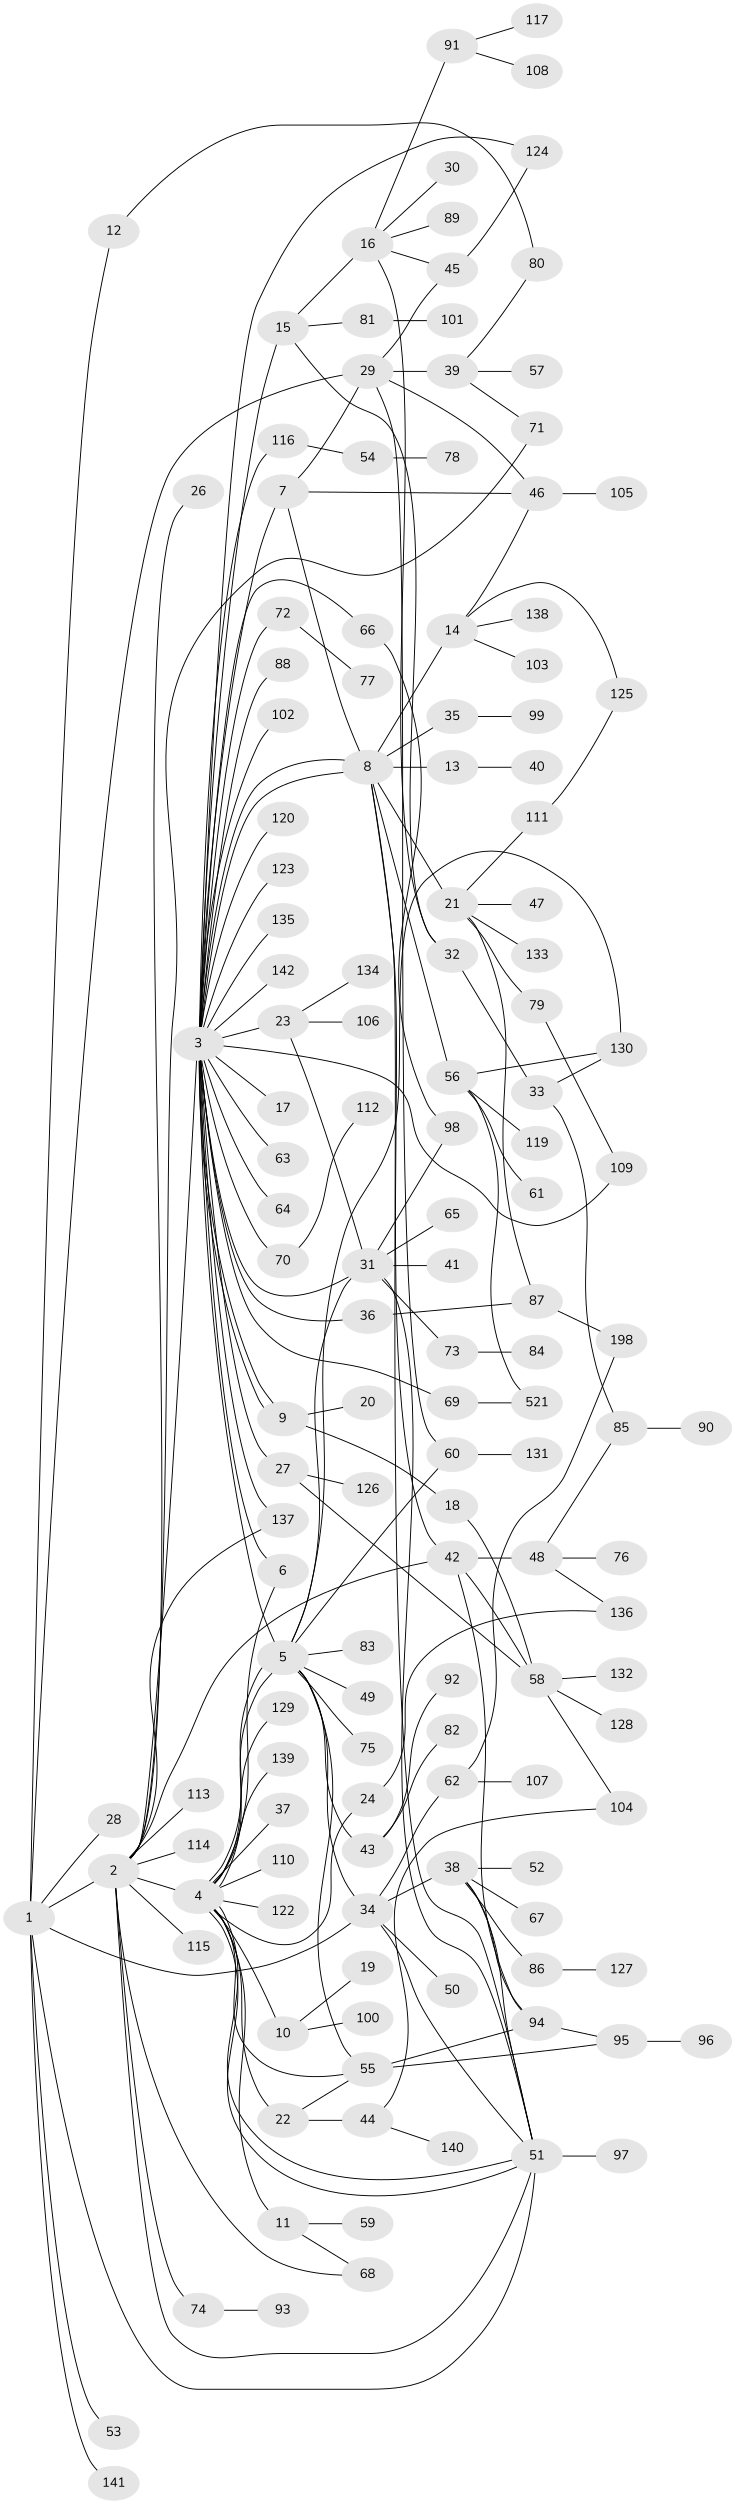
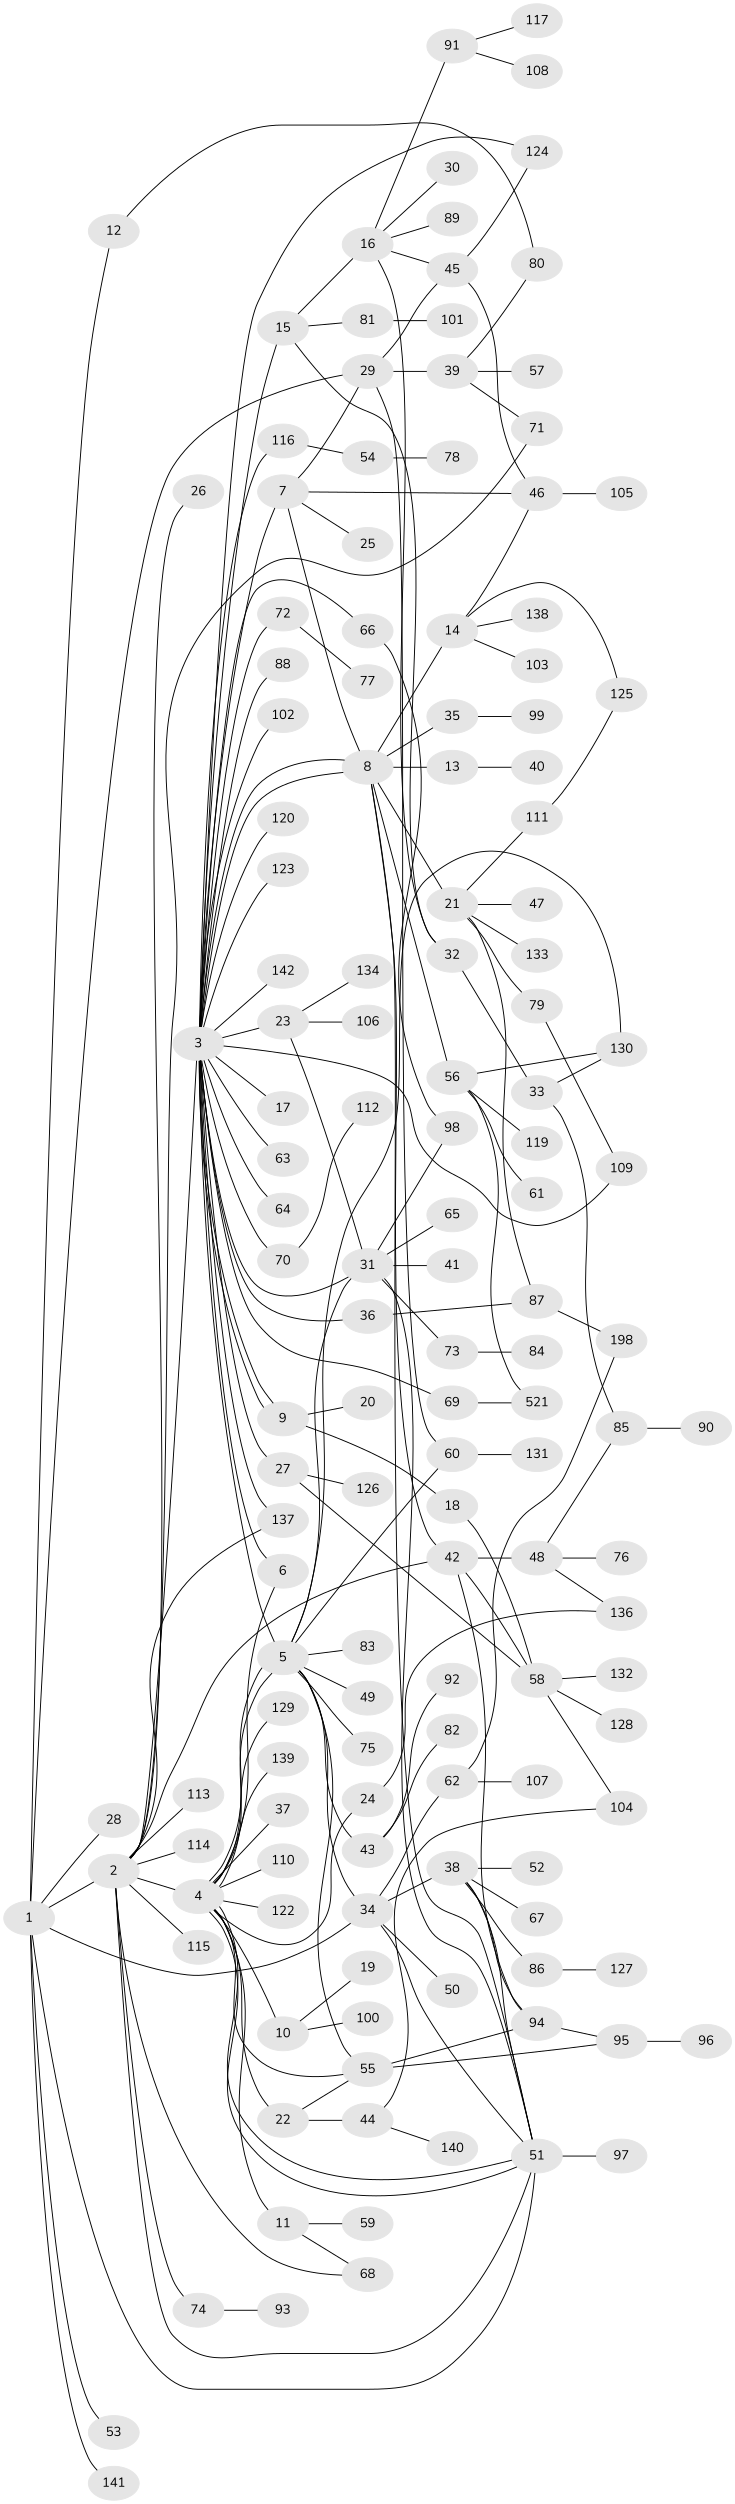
  graph {
    fontname=Nunito
    rankdir=LR
    node [color=gray90 fontname=Nunito style=filled]
    edge [fontname=Nunito]
    1
    2
    12
    28
    29
    34
    51
    53
    141
    3
    4
    26
    42
    71
    74
    113
    114
    115
    137
    68
    80
    60
    46
    45
    39
    38
    50
    62
    97
    5
    6
    7
    8
    9
    15
    17
    23
    27
    31
    36
    63
    64
    66
    69
    70
    72
    88
    102
    109
    116
    120
    123
    124
-   135
    142
    11
    10
    22
    24
    37
    55
    110
    122
    129
    139
    59
    58
    94
    48
    93
    43
    49
    75
    83
    130
+   25
    13
    14
    21
    35
    56
    18
    20
    16
    32
    81
    106
    134
    126
    41
    65
    73
    98
    87
    54
    78
    n97 [label=521]
    112
    77
    19
    100
    44
    136
    95
    82
    92
    131
    105
    40
    103
    125
    138
    47
    79
    111
    133
    99
    61
    119
    30
    89
    91
    33
    101
    108
    117
    104
    128
    132
    n130 [label=198]
    140
    57
    84
    85
    90
    52
    67
    86
    107
    127
    76
    96
    1 -- 2
    1 -- 12
    1 -- 28
    1 -- 29
    1 -- 34
    1 -- 51
    1 -- 53
    1 -- 141
    2 -- 51
    2 -- 3
    2 -- 4
    2 -- 26
    2 -- 42
    2 -- 71
    2 -- 74
    2 -- 113
    2 -- 114
    2 -- 115
    2 -- 137
    2 -- 68
    12 -- 80
    29 -- 60
-   29 -- 46
+   45 -- 46
    29 -- 45
    29 -- 39
    34 -- 51
    34 -- 38
    34 -- 50
    34 -- 62
    51 -- 97
    3 -- 137
    3 -- 5
    3 -- 6
    3 -- 7
    3 -- 8
    3 -- 8
    3 -- 9
    3 -- 9
    3 -- 15
    3 -- 17
    3 -- 23
    3 -- 27
    3 -- 31
    3 -- 36
    3 -- 63
    3 -- 64
    3 -- 66
    3 -- 69
    3 -- 70
    3 -- 72
    3 -- 88
    3 -- 102
    3 -- 109
    3 -- 116
    3 -- 120
    3 -- 123
    3 -- 124
-   3 -- 135
    3 -- 142
    4 -- 51
    4 -- 51
    4 -- 5
    4 -- 5
    4 -- 6
    4 -- 11
    4 -- 10
    4 -- 22
    4 -- 24
    4 -- 37
    4 -- 55
    4 -- 110
    4 -- 122
    4 -- 129
    4 -- 139
    42 -- 58
    42 -- 94
    42 -- 48
    74 -- 93
    60 -- 131
    46 -- 105
    45 -- 124
    39 -- 71
    39 -- 80
    39 -- 57
    38 -- 51
    38 -- 94
    38 -- 52
    38 -- 67
    38 -- 86
    62 -- n130
    62 -- 107
    5 -- 34
    5 -- 60
    5 -- 31
    5 -- 55
    5 -- 43
    5 -- 49
    5 -- 75
    5 -- 83
    5 -- 130
    7 -- 29
    7 -- 46
    7 -- 8
+   7 -- 25
    8 -- 51
    8 -- 42
    8 -- 13
    8 -- 14
    8 -- 21
    8 -- 35
    8 -- 56
    9 -- 18
    9 -- 20
    15 -- 16
    15 -- 32
    15 -- 81
    23 -- 31
    23 -- 106
    23 -- 134
    27 -- 58
    27 -- 126
    31 -- 51
    31 -- 41
    31 -- 65
    31 -- 73
    31 -- 98
    36 -- 87
    66 -- 98
    69 -- n97
    70 -- 112
    72 -- 77
    116 -- 54
    11 -- 68
    11 -- 59
    10 -- 19
    10 -- 100
    22 -- 55
    22 -- 44
    24 -- 136
    55 -- 94
    55 -- 95
    58 -- 104
    58 -- 128
    58 -- 132
    94 -- 95
    48 -- 136
    48 -- 85
    48 -- 76
    43 -- 82
    43 -- 92
    13 -- 40
    14 -- 46
    14 -- 103
    14 -- 125
    14 -- 138
    21 -- 87
    21 -- 47
    21 -- 79
    21 -- 111
    21 -- 133
    35 -- 99
    56 -- 130
    56 -- n97
    56 -- 61
    56 -- 119
    18 -- 58
    16 -- 45
    16 -- 32
    16 -- 30
    16 -- 89
    16 -- 91
    32 -- 33
    81 -- 101
    73 -- 84
    87 -- n130
    54 -- 78
    44 -- 104
    44 -- 140
    95 -- 96
    79 -- 109
    111 -- 125
    91 -- 108
    91 -- 117
    33 -- 130
    33 -- 85
    85 -- 90
    86 -- 127
  }
